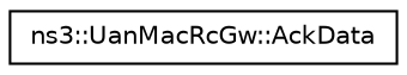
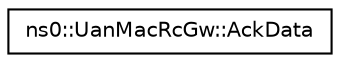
  digraph {
    rankdir=LR
-   n1 [color=black fillcolor=white fontname=Helvetica fontsize=10 height=0.2 label="ns3::UanMacRcGw::AckData" shape=record style=filled width=0.4]
+   n1 [color=black fillcolor=white fontname=Helvetica fontsize=10 height=0.2 label="ns0::UanMacRcGw::AckData" shape=record style=filled width=0.4]
  }
